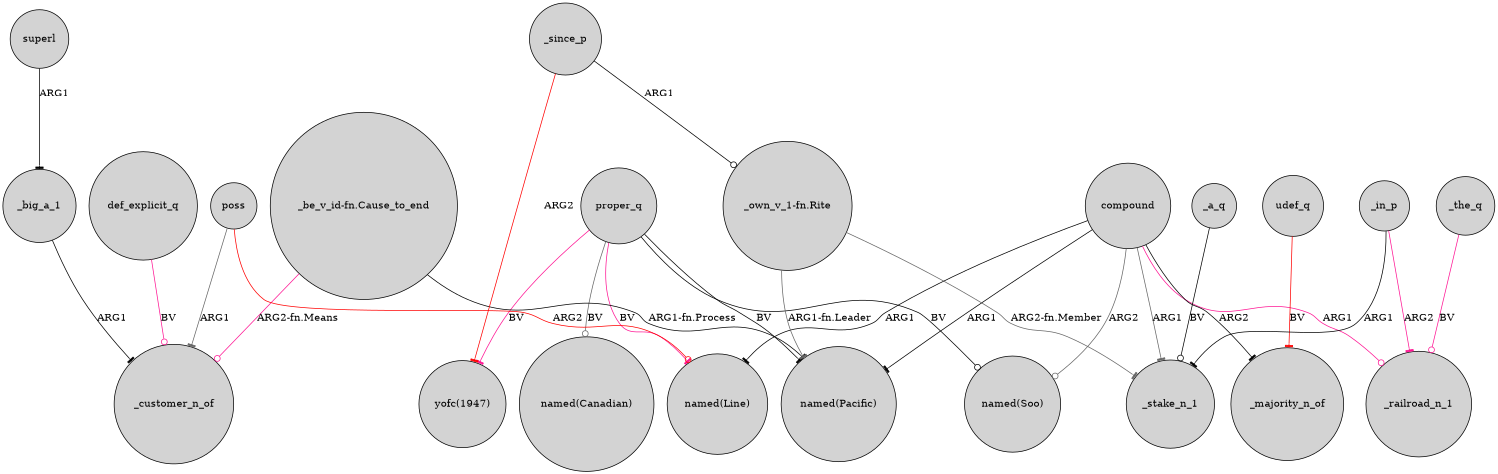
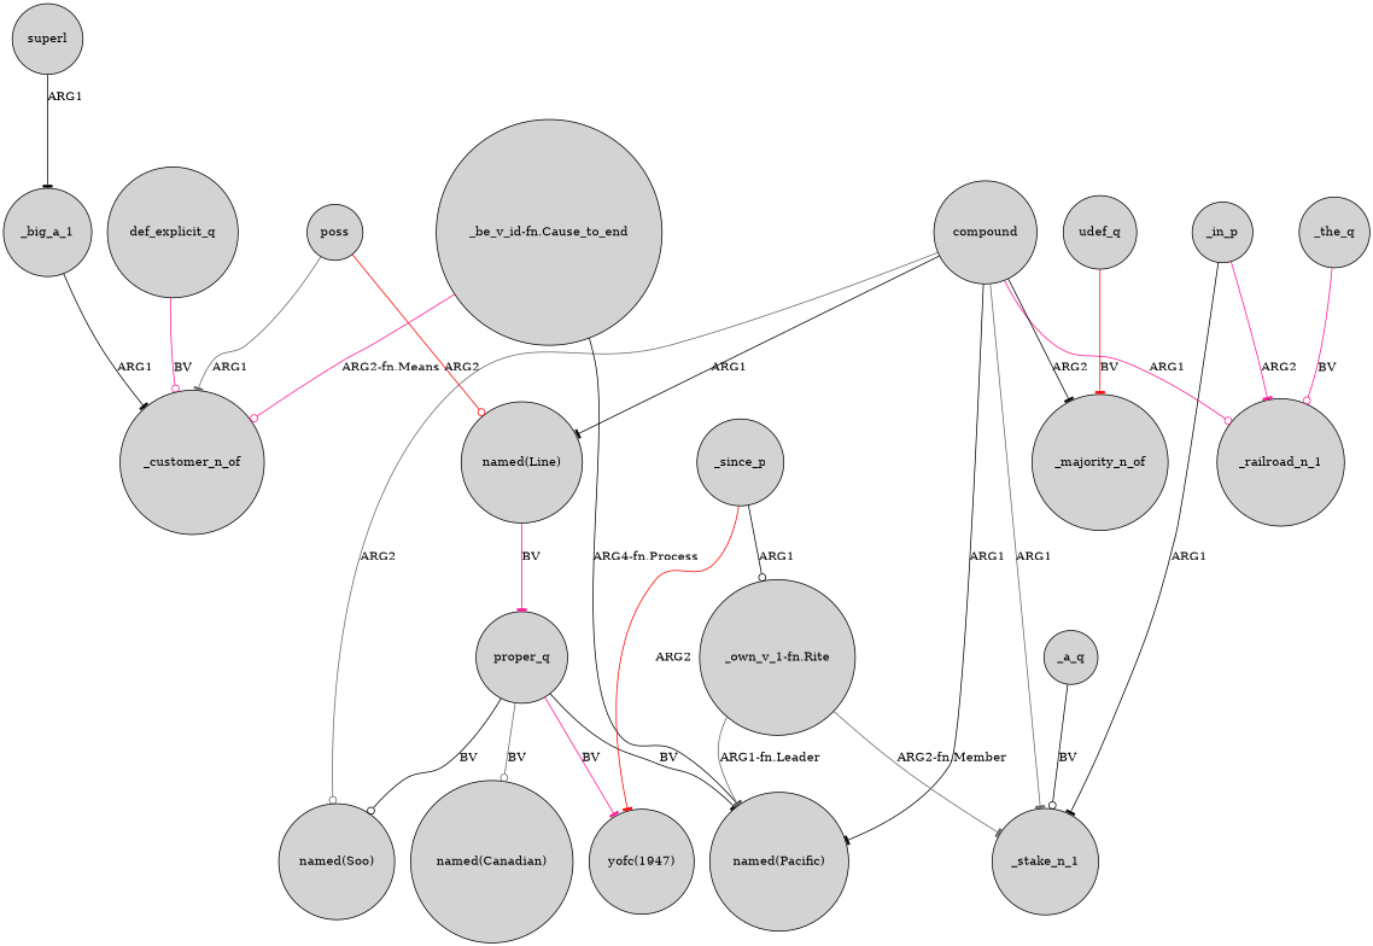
  digraph {
    node [shape=circle style=filled]
    edge [arrowhead=tee color=black]
    _big_a_1
    _customer_n_of
    proper_q
    "named(Canadian)"
    "named(Line)"
    "yofc(1947)"
    "named(Pacific)"
    "named(Soo)"
    compound
    _railroad_n_1
    _stake_n_1
    _majority_n_of
    "_be_v_id-fn.Cause_to_end"
    _the_q
    _since_p
    "_own_v_1-fn.Rite"
    superl
    poss
    udef_q
    def_explicit_q
    _in_p
    _a_q
    _big_a_1 -> _customer_n_of [label=ARG1]
    proper_q -> "named(Canadian)" [arrowhead=odot color=gray40 label=BV]
-   proper_q -> "named(Line)" [color=deeppink label=BV]
+   "named(Line)" -> proper_q [color=deeppink label=BV]
    proper_q -> "yofc(1947)" [color=deeppink label=BV]
    proper_q -> "named(Pacific)" [label=BV]
    proper_q -> "named(Soo)" [arrowhead=odot label=BV]
    compound -> "named(Line)" [label=ARG1]
    compound -> "named(Pacific)" [label=ARG1]
    compound -> "named(Soo)" [arrowhead=odot color=gray40 label=ARG2]
    compound -> _railroad_n_1 [arrowhead=odot color=deeppink label=ARG1]
    compound -> _stake_n_1 [color=gray40 label=ARG1]
    compound -> _majority_n_of [label=ARG2]
    "_be_v_id-fn.Cause_to_end" -> _customer_n_of [arrowhead=odot color=deeppink label="ARG2-fn.Means"]
-   "_be_v_id-fn.Cause_to_end" -> "named(Pacific)" [label="ARG1-fn.Process"]
+   "_be_v_id-fn.Cause_to_end" -> "named(Pacific)" [label="ARG4-fn.Process"]
    _the_q -> _railroad_n_1 [arrowhead=odot color=deeppink label=BV]
    _since_p -> "yofc(1947)" [color=red label=ARG2]
    _since_p -> "_own_v_1-fn.Rite" [arrowhead=odot label=ARG1]
    "_own_v_1-fn.Rite" -> "named(Pacific)" [color=gray40 label="ARG1-fn.Leader"]
    "_own_v_1-fn.Rite" -> _stake_n_1 [color=gray40 label="ARG2-fn.Member"]
    superl -> _big_a_1 [label=ARG1]
    poss -> _customer_n_of [color=gray40 label=ARG1]
    poss -> "named(Line)" [arrowhead=odot color=red label=ARG2]
    udef_q -> _majority_n_of [color=red label=BV]
    def_explicit_q -> _customer_n_of [arrowhead=odot color=deeppink label=BV]
    _in_p -> _railroad_n_1 [color=deeppink label=ARG2]
    _in_p -> _stake_n_1 [label=ARG1]
    _a_q -> _stake_n_1 [arrowhead=odot label=BV]
  }
